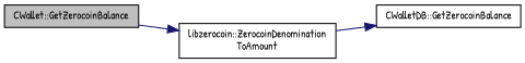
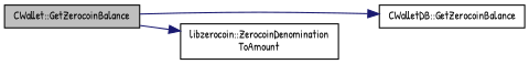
  digraph {
    fontname="Patrick Hand"
    rankdir=LR
    node [color=black fillcolor=white fontname="Patrick Hand" fontsize=10 shape=record style=filled]
    edge [color=midnightblue fontname="Patrick Hand" fontsize=10 labelfontname=Helvetica labelfontsize=10 style=solid]
    n1 [fillcolor=grey75 fontcolor=black height=0.2 label="CWallet::GetZerocoinBalance" width=0.4]
    n2 [height=0.2 label="CWalletDB::GetZerocoinBalance" width=0.4]
    n3 [height=0.2 label="libzerocoin::ZerocoinDenomination\lToAmount" width=0.4]
-   n3 -> n2
+   n1 -> n2
    n1 -> n3
  }
